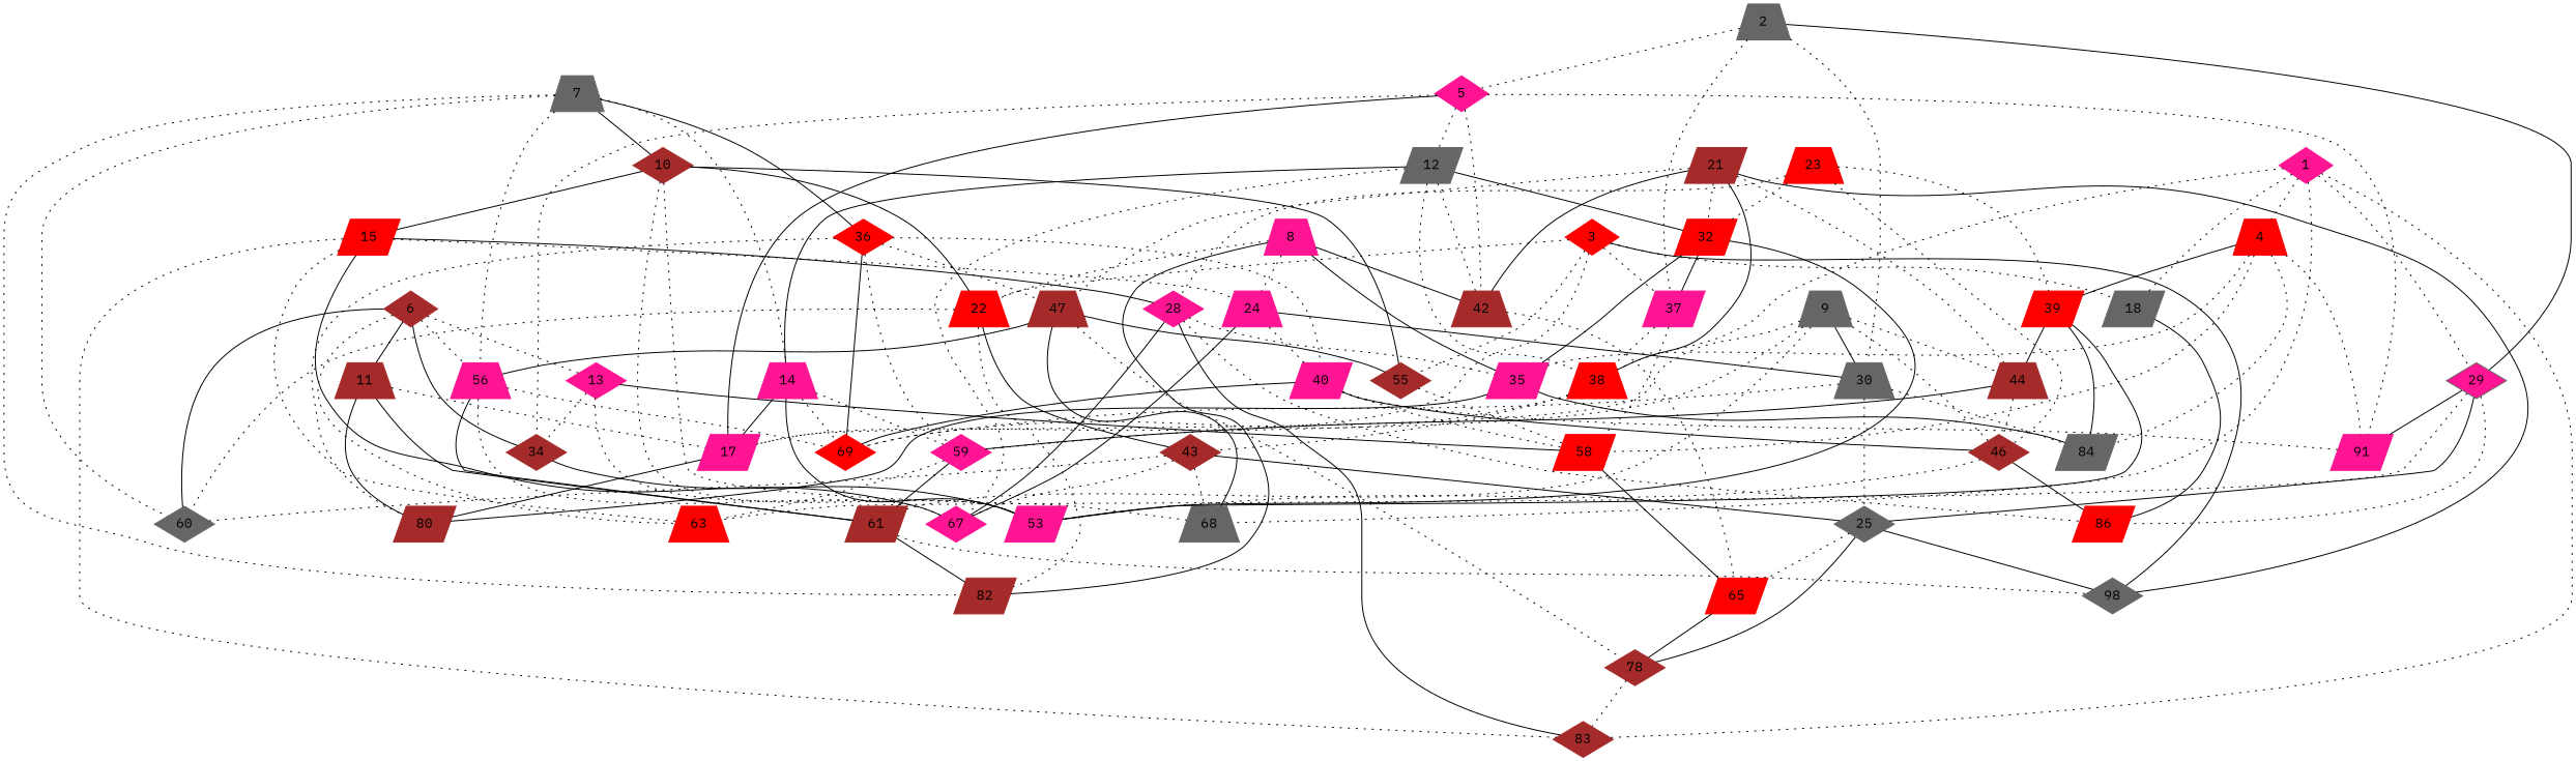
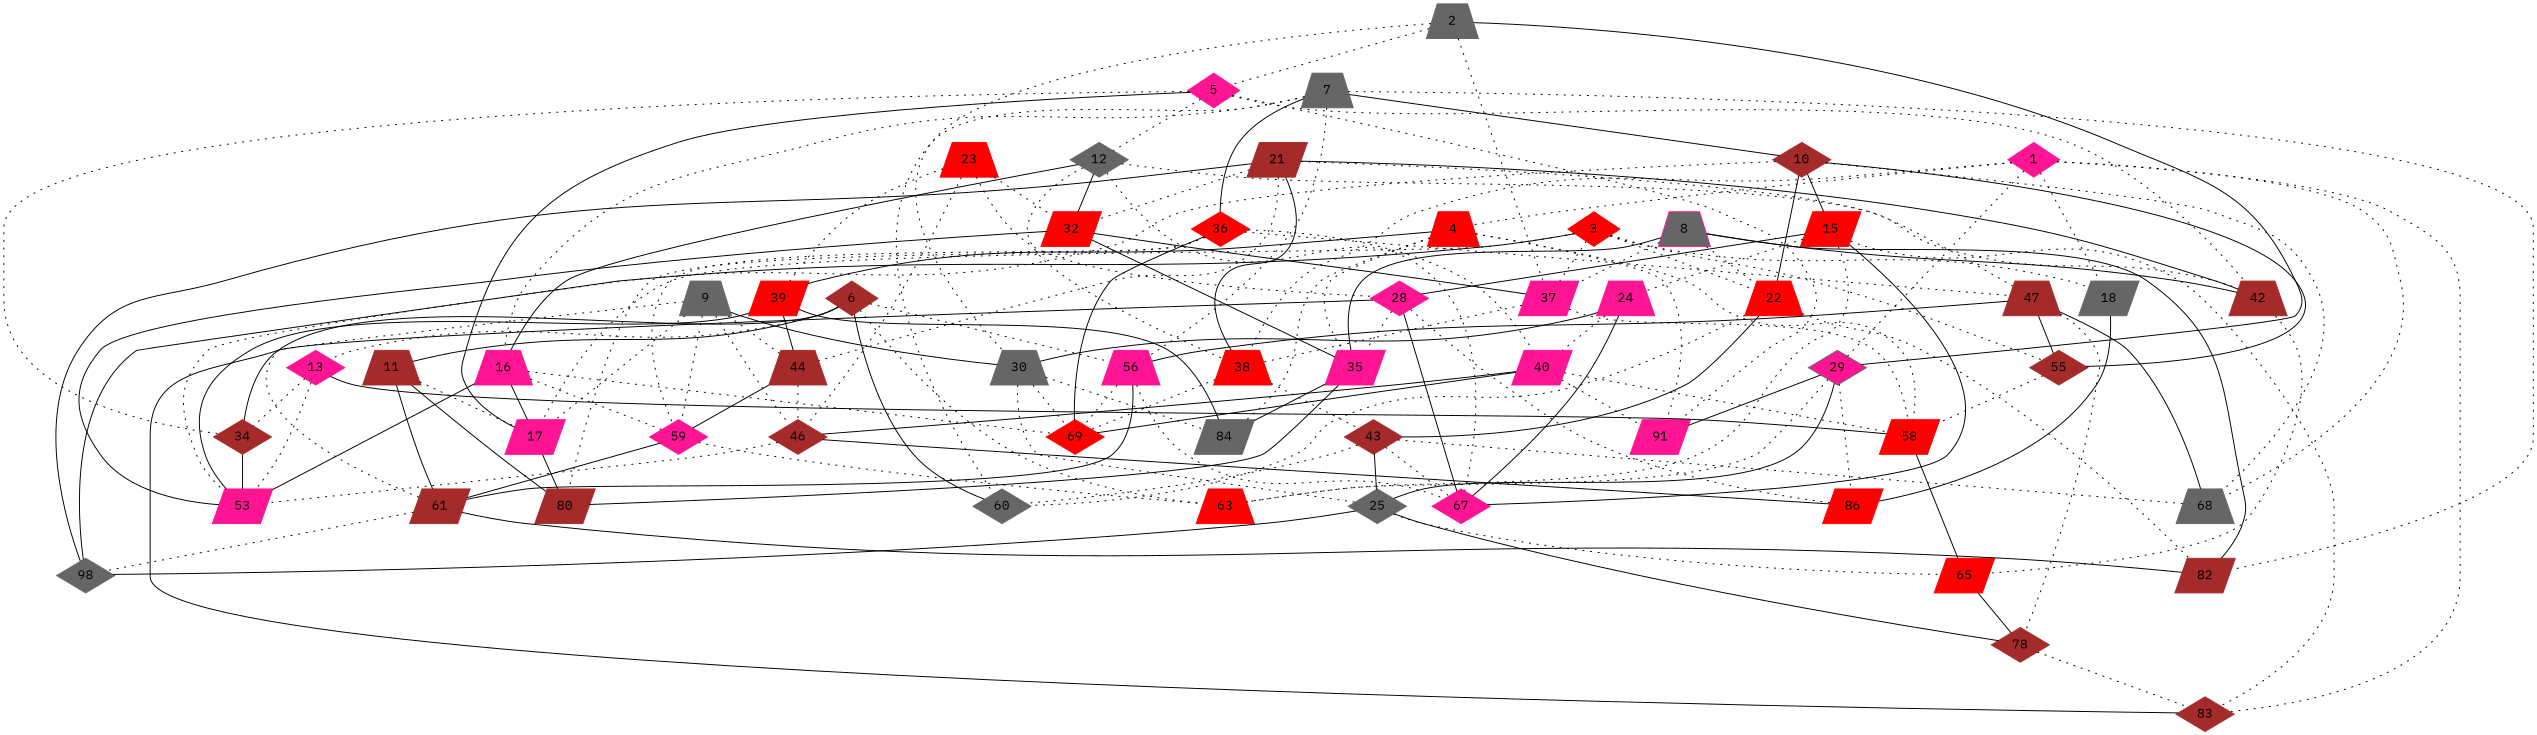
  graph {
    fontname="IBM Plex Mono"
    node [color=deeppink fontname="IBM Plex Mono" shape=diamond style=filled]
    edge [fontname="IBM Plex Mono" style=dotted]
    1 [super="+19"]
    4 [color=red shape=trapezium super="+25"]
    18 [color=gray40 shape=parallelogram]
    29 [color=gray40 fillcolor=deeppink super="+75"]
    38 [color=red shape=trapezium super="+66"]
    68 [color=gray40 shape=trapezium]
    83 [color=brown]
    35 [shape=parallelogram super="+48"]
    39 [color=red shape=parallelogram super="+89"]
    58 [color=red shape=parallelogram super="+71"]
    n11 [color=gray40 label=84 shape=parallelogram]
    91 [shape=parallelogram]
    86 [color=red shape=parallelogram]
    63 [color=red shape=trapezium]
    n15 [color=gray40 label=25 super="+77"]
    69 [color=red super="+79"]
    43 [color=brown super="+51"]
    5 [super="+41"]
    17 [shape=parallelogram super="+33"]
-   12 [color=gray40 shape=parallelogram super="+57"]
+   12 [color=gray40 super="+57"]
    34 [color=brown]
    42 [color=brown shape=trapezium super="+90"]
    2 [color=gray40 shape=trapezium]
    30 [color=gray40 shape=trapezium super="+31"]
    37 [shape=parallelogram super="+94"]
    3 [color=red super="+20"]
    22 [color=red shape=trapezium super="+87"]
    55 [color=brown]
    n29 [color=gray40 label=98]
    80 [color=brown shape=parallelogram]
    60 [color=gray40]
    82 [color=brown shape=parallelogram]
    44 [color=brown shape=trapezium super="+85"]
    53 [shape=parallelogram super="+73"]
    65 [color=red shape=parallelogram]
-   16 [shape=trapezium super="+26" label=14]
+   16 [shape=trapezium super="+26"]
    32 [color=red shape=parallelogram super="+95"]
    67 [super="+76"]
    6 [color=brown super="+27"]
    11 [color=brown shape=trapezium]
    13
    56 [shape=trapezium super="+84"]
    61 [color=brown shape=parallelogram super="+96"]
    7 [color=gray40 shape=trapezium super="+93"]
    10 [color=brown super="+54"]
    36 [color=red super="+88"]
    15 [color=red shape=parallelogram super="+50"]
    59 [super="+74"]
    47 [color=brown shape=trapezium super="+52"]
    40 [shape=parallelogram super="+70"]
-   8 [shape=trapezium super="+14"]
+   8 [shape=trapezium super="+14" fillcolor=gray40]
    9 [color=gray40 shape=trapezium super="+72"]
    46 [color=brown super="+81"]
    24 [shape=trapezium]
    28 [super="+49"]
    21 [color=brown shape=parallelogram super="+62"]
    78 [color=brown]
    23 [color=red shape=trapezium]
    1 -- 4
    1 -- 18
    1 -- 29
    1 -- 38
    1 -- 68
    1 -- 83
    4 -- 35
    4 -- 39 [style=solid]
    4 -- 58
    4 -- n11
    4 -- 91
    18 -- 86 [style=solid]
    29 -- 91 [style=solid]
    29 -- 86
    29 -- 63
    29 -- n15 [style=solid]
    38 -- 69
    38 -- 43
    35 -- n11 [style=solid]
    35 -- 80 [style=solid]
    39 -- n11 [style=solid]
    39 -- 44 [style=solid weight=2]
    39 -- 53 [style=solid]
    58 -- 65 [style=solid]
    n15 -- n29 [style=solid]
    n15 -- 65
    n15 -- 78 [style=solid]
    43 -- 68
    43 -- n15 [style=solid]
    43 -- 60
    43 -- 67
    5 -- 91
    5 -- 17 [style=solid]
    5 -- 12
    5 -- 34
    5 -- 42
    17 -- 80 [style=solid]
    12 -- 38
    12 -- 42
    12 -- 16 [style=solid]
    12 -- 32 [style=solid]
    12 -- 67
    34 -- 53 [style=solid]
    42 -- 65
    2 -- 29 [style=solid]
    2 -- 5
    2 -- 30
    2 -- 37
    30 -- n11
    30 -- n15
    30 -- 69
    37 -- 38
    37 -- 58
    3 -- 18
    3 -- 17
    3 -- 37
    3 -- 22
    3 -- 55
    3 -- n29 [style=solid]
    22 -- 43 [style=solid]
    22 -- 60
    22 -- 82
    55 -- 58
    44 -- 59 [style=solid]
    44 -- 46
    65 -- 78 [style=solid]
    16 -- 69
    16 -- 17 [style=solid]
    16 -- 53 [style=solid]
    16 -- 59
    32 -- 35 [style=solid]
    32 -- 37 [style=solid]
    32 -- 53 [style=solid]
    6 -- 63
    6 -- 34 [style=solid]
    6 -- 60 [style=solid]
    6 -- 11 [style=solid]
    6 -- 13
    6 -- 56
    11 -- 17
    11 -- 80 [style=solid]
    11 -- 61 [style=solid]
    13 -- 58 [style=solid]
    13 -- 34
    13 -- 53
    56 -- 69
    56 -- 67
    56 -- 61 [style=solid]
    61 -- n29
    61 -- 82 [style=solid]
    7 -- 60
    7 -- 82
    7 -- 16
    7 -- 56
    7 -- 10 [style=solid]
    7 -- 36 [style=solid]
    10 -- 68
    10 -- 22 [style=solid]
    10 -- 55 [style=solid]
    10 -- 53
    10 -- 15 [style=solid]
    36 -- 69 [style=solid]
    36 -- 80
    36 -- 59
    36 -- 47
    36 -- 40
    15 -- 83
    15 -- 63
    15 -- 67 [style=solid]
    15 -- 24
    15 -- 28 [style=solid]
    59 -- 63
    59 -- 61 [style=solid]
    47 -- 68 [style=solid]
    47 -- 55 [style=solid]
    47 -- 56 [style=solid]
    47 -- 78
    40 -- 58
    40 -- 91
    40 -- 69 [style=solid]
    40 -- 46 [style=solid]
    8 -- 35 [style=solid]
    8 -- 42 [style=solid weight=2]
-   8 -- 24
+   8 -- 37
    8 -- 22
    8 -- 82 [style=solid]
    9 -- 17
    9 -- 30 [style=solid]
    9 -- 44
    9 -- 61
    9 -- 59
    9 -- 46
    46 -- 86 [style=solid]
    46 -- 53
    24 -- 30 [style=solid]
    24 -- 67 [style=solid]
    24 -- 40
    28 -- 83 [style=solid]
    28 -- 35
    28 -- 86
    28 -- 67 [style=solid]
    21 -- 38 [style=solid]
    21 -- 42 [style=solid]
    21 -- n29 [style=solid]
    21 -- 44
    21 -- 32
    21 -- 47
    78 -- 83
    23 -- 39
    23 -- 32
    23 -- 46
    23 -- 28
  }
